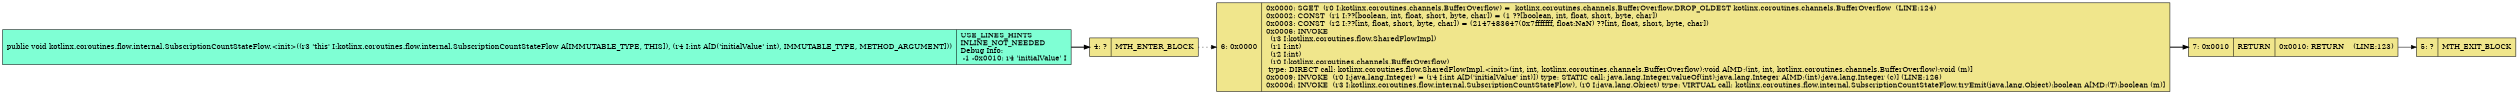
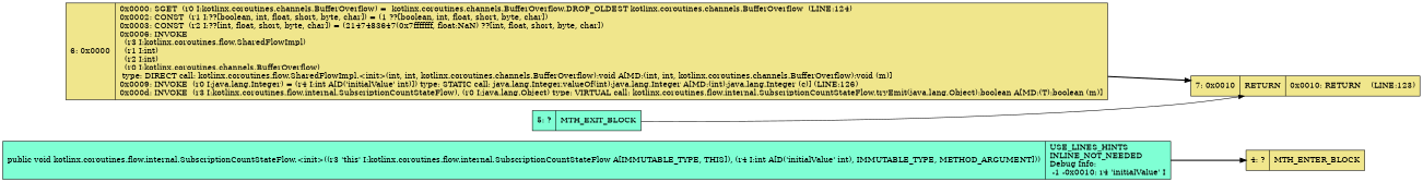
  digraph {
    rankdir=LR
    node [fillcolor=khaki shape=record style=filled]
    edge [style=bold]
    n1 [label="{4\:\ ?|MTH_ENTER_BLOCK\l}"]
    n2 [label="{6\:\ 0x0000|0x0000: SGET  (r0 I:kotlinx.coroutines.channels.BufferOverflow) =  kotlinx.coroutines.channels.BufferOverflow.DROP_OLDEST kotlinx.coroutines.channels.BufferOverflow  (LINE:124)\l0x0002: CONST  (r1 I:??[boolean, int, float, short, byte, char]) = (1 ??[boolean, int, float, short, byte, char]) \l0x0003: CONST  (r2 I:??[int, float, short, byte, char]) = (2147483647(0x7fffffff, float:NaN) ??[int, float, short, byte, char]) \l0x0006: INVOKE  \l  (r3 I:kotlinx.coroutines.flow.SharedFlowImpl)\l  (r1 I:int)\l  (r2 I:int)\l  (r0 I:kotlinx.coroutines.channels.BufferOverflow)\l type: DIRECT call: kotlinx.coroutines.flow.SharedFlowImpl.\<init\>(int, int, kotlinx.coroutines.channels.BufferOverflow):void A[MD:(int, int, kotlinx.coroutines.channels.BufferOverflow):void (m)]\l0x0009: INVOKE  (r0 I:java.lang.Integer) = (r4 I:int A[D('initialValue' int)]) type: STATIC call: java.lang.Integer.valueOf(int):java.lang.Integer A[MD:(int):java.lang.Integer (c)] (LINE:126)\l0x000d: INVOKE  (r3 I:kotlinx.coroutines.flow.internal.SubscriptionCountStateFlow), (r0 I:java.lang.Object) type: VIRTUAL call: kotlinx.coroutines.flow.internal.SubscriptionCountStateFlow.tryEmit(java.lang.Object):boolean A[MD:(T):boolean (m)]\l}"]
    n3 [label="{7\:\ 0x0010|RETURN\l|0x0010: RETURN    (LINE:123)\l}"]
-   n4 [label="{5\:\ ?|MTH_EXIT_BLOCK\l}"]
+   n4 [fillcolor=aquamarine label="{5\:\ ?|MTH_EXIT_BLOCK\l}"]
    n5 [fillcolor=aquamarine label="{public void kotlinx.coroutines.flow.internal.SubscriptionCountStateFlow.\<init\>((r3 'this' I:kotlinx.coroutines.flow.internal.SubscriptionCountStateFlow A[IMMUTABLE_TYPE, THIS]), (r4 I:int A[D('initialValue' int), IMMUTABLE_TYPE, METHOD_ARGUMENT]))  | USE_LINES_HINTS\lINLINE_NOT_NEEDED\lDebug Info:\l  \-1 \-0x0010: r4 'initialValue' I\l}"]
-   n1 -> n2 [style=dotted]
    n2 -> n3
-   n3 -> n4 [style=solid]
+   n4 -> n3 [style=solid]
    n5 -> n1
  }
